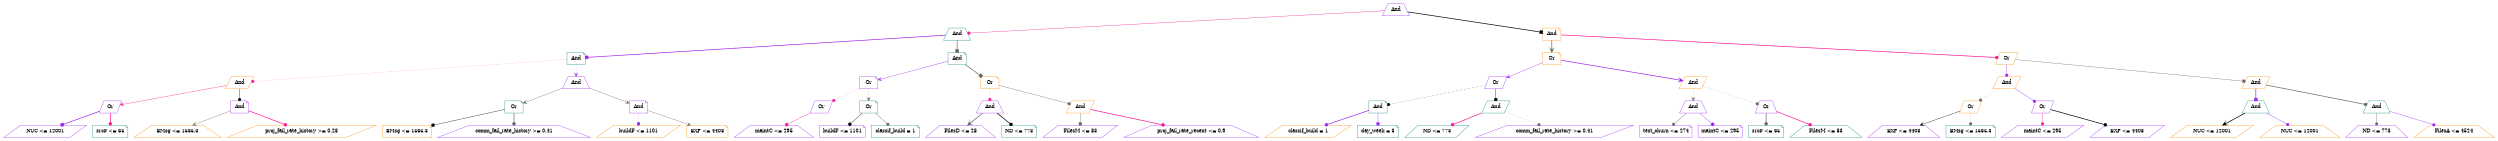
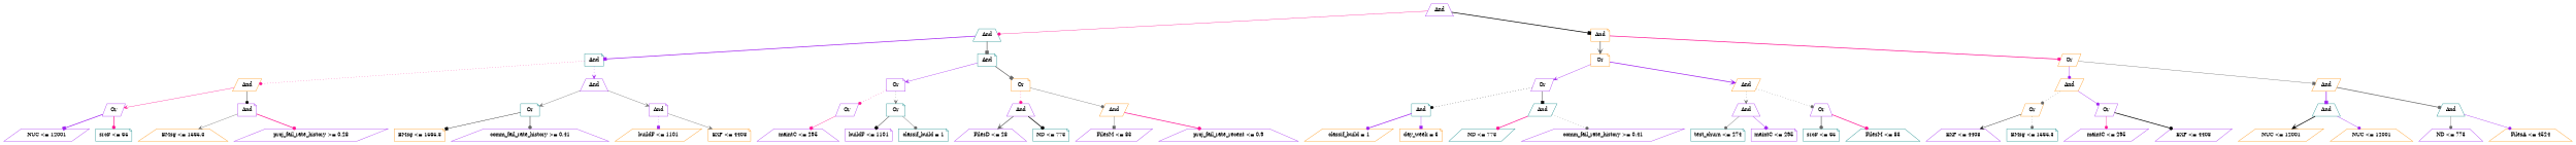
  digraph {
    node [color=purple shape=note]
    edge [arrowhead=dot color=gray40 style=solid]
    n1 [height=0.5 label=And shape=trapezium width=0.75]
    n2 [color=teal height=0.5 label=And shape=trapezium width=0.75]
    n3 [color=darkorange height=0.5 label=And width=0.75]
    n4 [color=teal height=0.5 label=And width=0.75]
    n5 [color=teal height=0.5 label=And width=0.75]
    n6 [color=darkorange height=0.5 label=Or width=0.75]
    n7 [color=darkorange height=0.5 label=Or shape=parallelogram width=0.75]
    n8 [color=darkorange height=0.5 label=And shape=parallelogram width=0.75]
    n9 [height=0.5 label=And shape=trapezium width=0.75]
    n10 [height=0.5 label=Or width=0.75]
    n11 [color=darkorange height=0.5 label=Or width=0.75]
    n12 [height=0.5 label=Or shape=parallelogram width=0.75]
    n13 [color=darkorange height=0.5 label=And shape=parallelogram width=0.75]
    n14 [color=darkorange height=0.5 label=And shape=parallelogram width=0.75]
    n15 [color=darkorange height=0.5 label=And shape=parallelogram width=0.75]
    n16 [height=0.5 label=Or shape=parallelogram width=0.75]
    n17 [height=0.5 label=And width=0.75]
    n18 [color=teal height=0.5 label=Or width=0.75]
    n19 [height=0.5 label=And width=0.75]
    n20 [height=0.5 label=Or shape=parallelogram width=0.75]
    n21 [color=teal height=0.5 label=Or width=0.75]
    n22 [height=0.5 label=And shape=trapezium width=0.75]
    n23 [color=darkorange height=0.5 label=And shape=parallelogram width=0.75]
    n24 [height=0.5 label="NUC <= 12001" shape=parallelogram width=1.8776]
    n25 [color=teal height=0.5 label="srcF <= 65" width=1.4443]
    n26 [color=darkorange height=0.5 label="BMsg <= 1565.3" shape=trapezium width=2.022]
-   n27 [color=darkorange height=0.5 label="proj_fail_rate_history >= 0.28" shape=parallelogram width=3.34]
+   n27 [height=0.5 label="proj_fail_rate_history >= 0.28" shape=parallelogram width=3.34]
    n28 [color=darkorange height=0.5 label="BMsg <= 1565.3" width=2.022]
    n29 [height=0.5 label="comm_fail_rate_history >= 0.41" shape=trapezium width=3.5566]
    n30 [color=darkorange height=0.5 label="buildF <= 1101" shape=parallelogram width=1.8776]
    n31 [color=darkorange height=0.5 label="EXP <= 4408" width=1.6971]
    n32 [height=0.5 label="maintC <= 295" shape=trapezium width=1.8234]
    n33 [height=0.5 label="buildF <= 1101" width=1.8776]
    n34 [color=teal height=0.5 label="classif_build = 1" width=1.9859]
    n35 [height=0.5 label="FilesD <= 28" shape=trapezium width=1.6249]
    n36 [color=teal height=0.5 label="ND <= 773" width=1.4443]
    n37 [height=0.5 label="FilesM <= 83" shape=parallelogram width=1.661]
    n38 [height=0.5 label="proj_fail_rate_recent <= 0.9" shape=trapezium width=3.1233]
    n39 [color=teal height=0.5 label=And width=0.75]
    n40 [color=teal height=0.5 label=And shape=parallelogram width=0.75]
    n41 [height=0.5 label=And shape=trapezium width=0.75]
    n42 [height=0.5 label=Or shape=trapezium width=0.75]
    n43 [color=darkorange height=0.5 label=Or shape=parallelogram width=0.75]
    n44 [height=0.5 label=Or shape=parallelogram width=0.75]
    n45 [color=teal height=0.5 label=And shape=trapezium width=0.75]
    n46 [color=teal height=0.5 label=And shape=trapezium width=0.75]
    n47 [color=darkorange height=0.5 label="classif_build = 1" shape=parallelogram width=1.9859]
-   n48 [color=teal height=0.5 label="day_week = 6" width=1.7151]
+   n48 [color=darkorange height=0.5 label="day_week = 6" width=1.7151]
    n49 [color=teal height=0.5 label="ND <= 773" shape=parallelogram width=1.4443]
    n50 [height=0.5 label="comm_fail_rate_history >= 0.41" shape=parallelogram width=3.5566]
-   n51 [height=0.5 label="test_churn <= 274" width=2.1484]
+   n51 [color=teal height=0.5 label="test_churn <= 274" width=2.1484]
    n52 [height=0.5 label="maintC <= 295" width=1.8234]
    n53 [color=teal height=0.5 label="srcF <= 65" width=1.4443]
    n54 [color=teal height=0.5 label="FilesM <= 83" shape=trapezium width=1.661]
    n55 [height=0.5 label="EXP <= 4408" shape=trapezium width=1.6971]
    n56 [color=teal height=0.5 label="BMsg <= 1565.3" width=2.022]
    n57 [height=0.5 label="maintC <= 295" shape=parallelogram width=1.8234]
    n58 [height=0.5 label="EXP <= 4408" shape=parallelogram width=1.6971]
    n59 [color=darkorange height=0.5 label="NUC <= 12001" shape=parallelogram width=1.8776]
    n60 [color=darkorange height=0.5 label="NUC <= 12001" shape=trapezium width=1.8776]
    n61 [height=0.5 label="ND <= 773" shape=trapezium width=1.4443]
    n62 [color=darkorange height=0.5 label="FilesA <= 4524" shape=trapezium width=1.8776]
    n1 -> n2 [color=deeppink]
    n1 -> n3 [arrowhead=box color=black style=bold]
    n2 -> n4 [arrowhead=box color=purple style=bold]
    n2 -> n5 [arrowhead=box style=bold]
    n3 -> n6 [arrowhead=vee style=bold]
    n3 -> n7 [color=deeppink style=bold]
    n4 -> n8 [color=deeppink style=dotted]
    n4 -> n9 [arrowhead=vee color=purple style=dotted]
    n5 -> n10 [arrowhead=vee color=purple]
    n5 -> n11 [arrowhead=box style=bold]
    n6 -> n12 [arrowhead=vee color=purple]
    n6 -> n13 [arrowhead=vee color=purple style=bold]
    n7 -> n14 [color=purple]
    n7 -> n15 [arrowhead=box]
    n8 -> n16 [arrowhead=vee color=deeppink]
    n8 -> n17 [color=black]
    n9 -> n18 [arrowhead=vee]
    n9 -> n19 [arrowhead=vee]
    n10 -> n20 [color=deeppink style=dotted]
    n10 -> n21 [arrowhead=vee style=dotted]
    n11 -> n22 [color=deeppink style=dotted]
    n11 -> n23
    n12 -> n39 [color=black style=dotted]
    n12 -> n40 [arrowhead=box color=black]
    n13 -> n41 [arrowhead=vee style=dotted]
    n13 -> n42 [style=dotted]
    n14 -> n43 [style=dotted]
    n14 -> n44 [color=purple]
    n15 -> n45 [arrowhead=box color=purple style=bold]
    n15 -> n46 [style=bold]
    n16 -> n24 [arrowhead=box color=purple style=bold]
    n16 -> n25 [color=deeppink style=bold]
    n17 -> n26 [arrowhead=vee]
    n17 -> n27 [color=deeppink style=bold]
    n18 -> n28 [arrowhead=box color=black]
    n18 -> n29 [style=bold]
    n19 -> n30 [arrowhead=box color=purple style=dotted]
    n19 -> n31 [arrowhead=vee]
    n20 -> n32 [arrowhead=box color=deeppink]
    n21 -> n33 [arrowhead=box color=black]
    n21 -> n34
    n22 -> n35 [arrowhead=vee style=bold]
    n22 -> n36 [color=black style=bold]
    n23 -> n37 [arrowhead=box]
    n23 -> n38 [color=deeppink style=bold]
    n39 -> n47 [color=purple style=bold]
    n39 -> n48 [arrowhead=box color=purple]
    n40 -> n49 [color=deeppink style=bold]
    n40 -> n50 [style=dotted]
    n41 -> n51
    n41 -> n52 [arrowhead=box color=purple]
    n42 -> n53 [style=bold]
    n42 -> n54 [color=deeppink style=bold]
    n43 -> n55 [arrowhead=vee color=black]
    n43 -> n56 [style=dotted]
    n44 -> n57 [color=deeppink]
    n44 -> n58 [color=black style=bold]
    n45 -> n59 [arrowhead=vee color=black style=bold]
    n45 -> n60 [color=purple]
    n46 -> n61
    n46 -> n62 [color=purple]
  }
